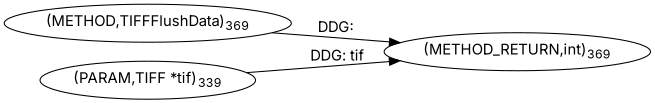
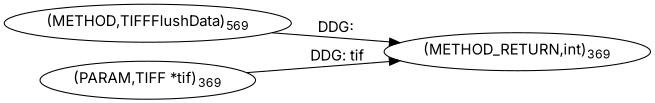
  digraph {
    fontname=Inter
    rankdir=LR
    node [fontname=Inter]
    edge [fontname=Inter]
-   n1 [label=<(METHOD,TIFFFlushData)<SUB>369</SUB>>]
+   n1 [label=<(METHOD,TIFFFlushData)<SUB>569</SUB>>]
    n2 [label=<(METHOD_RETURN,int)<SUB>369</SUB>>]
-   n3 [label=<(PARAM,TIFF *tif)<SUB>339</SUB>>]
+   n3 [label=<(PARAM,TIFF *tif)<SUB>369</SUB>>]
    n1 -> n2 [label="DDG: "]
    n3 -> n2 [label="DDG: tif"]
  }
